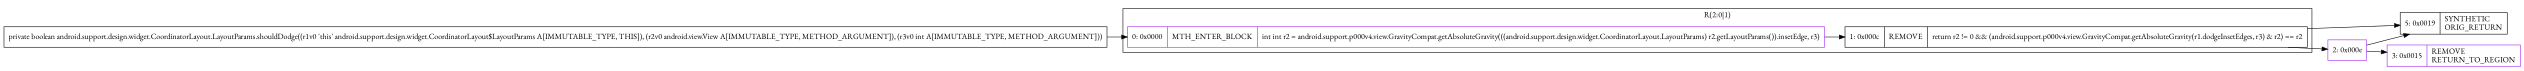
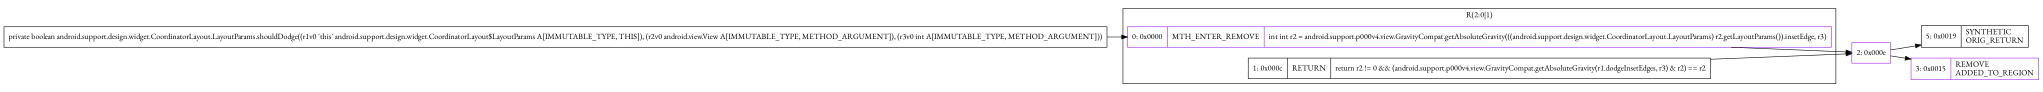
  digraph {
    fontname="EB Garamond"
    rankdir=LR
    node [color=purple fontname="EB Garamond" shape=record]
    edge [fontname="EB Garamond"]
-   n1 [label="{0\:\ 0x0000|MTH_ENTER_BLOCK\l|int int r2 = android.support.p000v4.view.GravityCompat.getAbsoluteGravity(((android.support.design.widget.CoordinatorLayout.LayoutParams) r2.getLayoutParams()).insetEdge, r3)\l}"]
-   n2 [color=black label="{1\:\ 0x000c|REMOVE\l|return r2 != 0 && (android.support.p000v4.view.GravityCompat.getAbsoluteGravity(r1.dodgeInsetEdges, r3) & r2) == r2\l}"]
+   n1 [label="{0\:\ 0x0000|MTH_ENTER_REMOVE\l|int int r2 = android.support.p000v4.view.GravityCompat.getAbsoluteGravity(((android.support.design.widget.CoordinatorLayout.LayoutParams) r2.getLayoutParams()).insetEdge, r3)\l}"]
+   n2 [color=black label="{1\:\ 0x000c|RETURN\l|return r2 != 0 && (android.support.p000v4.view.GravityCompat.getAbsoluteGravity(r1.dodgeInsetEdges, r3) & r2) == r2\l}"]
    n3 [label="{2\:\ 0x000e}"]
    n4 [color=black label="{5\:\ 0x0019|SYNTHETIC\lORIG_RETURN\l}"]
-   n5 [label="{3\:\ 0x0015|REMOVE\lRETURN_TO_REGION\l}"]
+   n5 [label="{3\:\ 0x0015|REMOVE\lADDED_TO_REGION\l}"]
    n6 [color=black label="{private boolean android.support.design.widget.CoordinatorLayout.LayoutParams.shouldDodge((r1v0 'this' android.support.design.widget.CoordinatorLayout$LayoutParams A[IMMUTABLE_TYPE, THIS]), (r2v0 android.view.View A[IMMUTABLE_TYPE, METHOD_ARGUMENT]), (r3v0 int A[IMMUTABLE_TYPE, METHOD_ARGUMENT])) }"]
    subgraph cluster_1 {
      label="R(2:0|1)"
      n1
      n2
    }
-   n1 -> n2
+   n1 -> n3
    n2 -> n3
-   n2 -> n4
    n3 -> n4
    n3 -> n5
    n6 -> n1
  }
